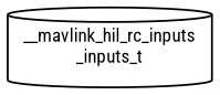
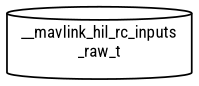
  digraph {
    rankdir=TB
    fontname="Roboto Condensed"
-   n1 [color=black fillcolor=white fontname="Roboto Condensed" fontsize=10 height=0.2 label="__mavlink_hil_rc_inputs\l_inputs_t" shape=cylinder style=filled width=0.4]
+   n1 [color=black fillcolor=white fontname="Roboto Condensed" fontsize=10 height=0.2 label="__mavlink_hil_rc_inputs\l_raw_t" shape=cylinder style=filled width=0.4]
  }
